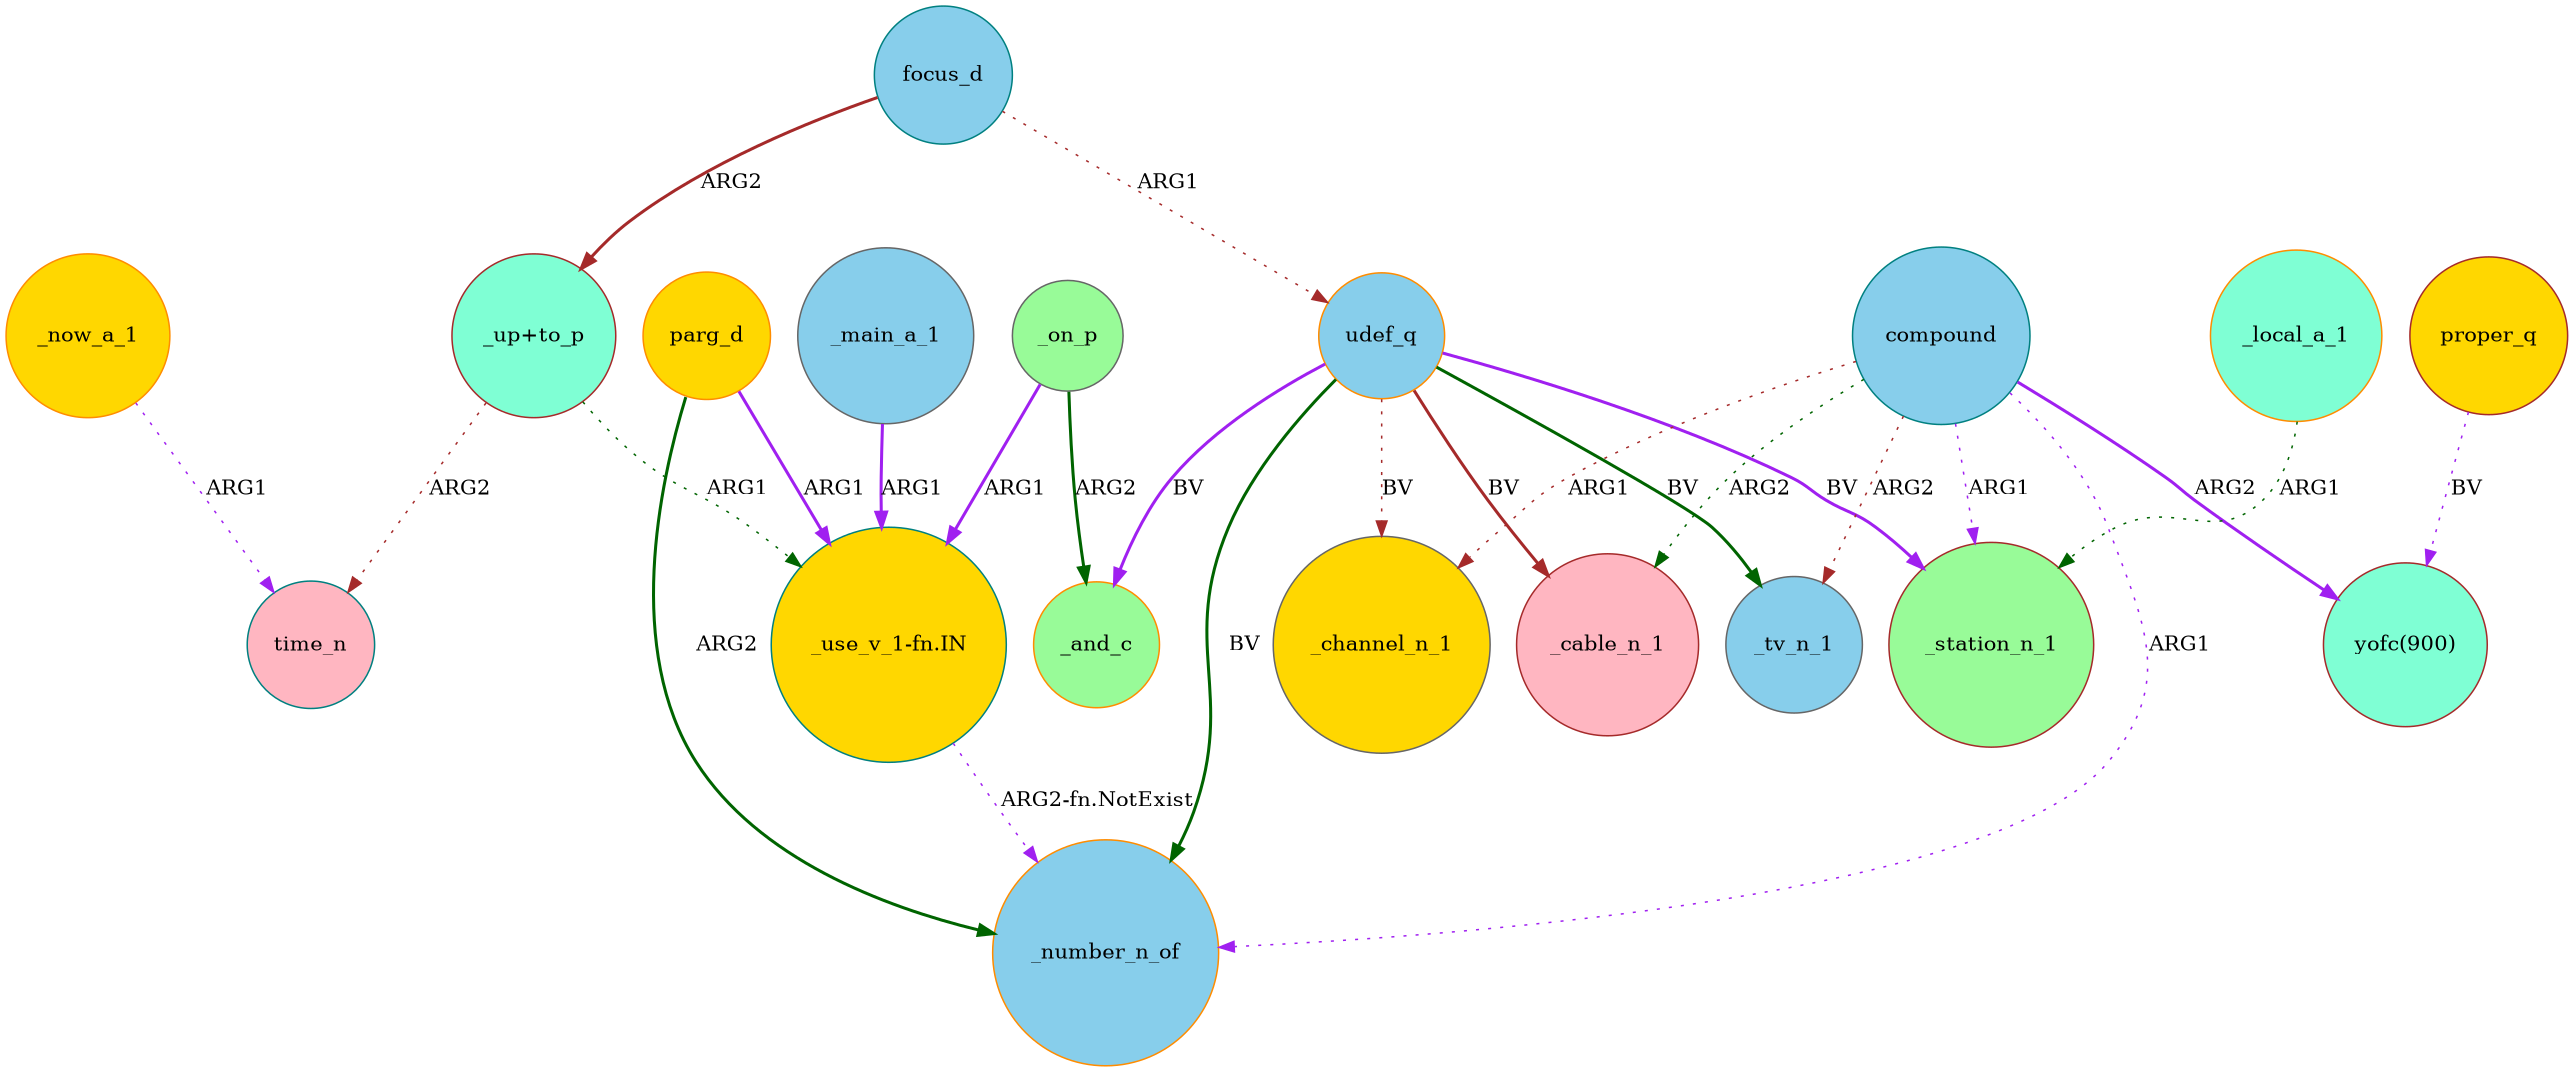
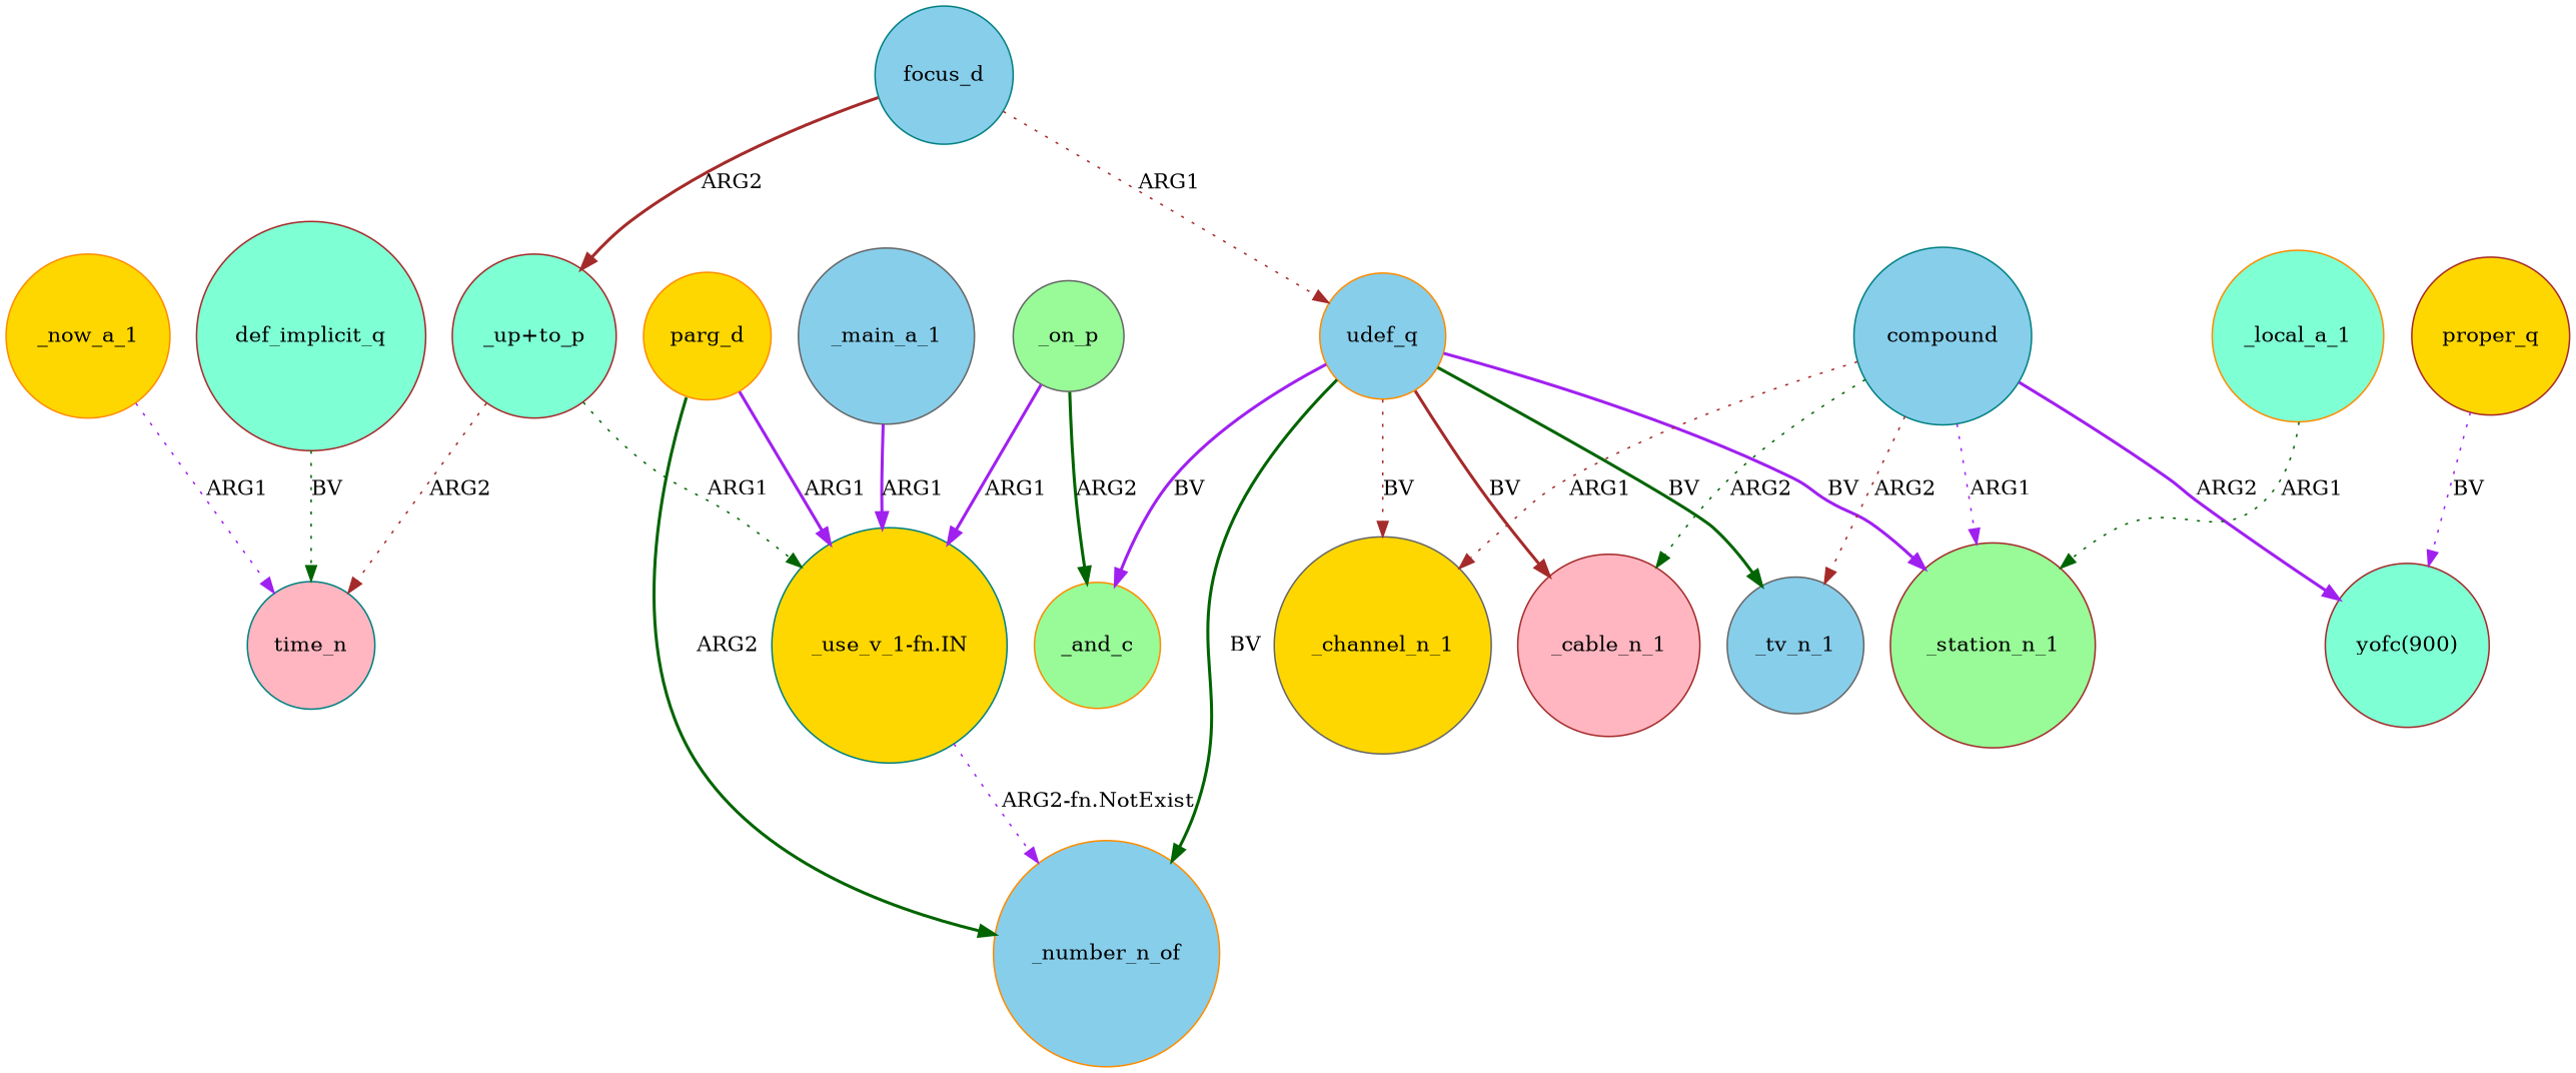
  digraph {
    node [color=darkorange fillcolor=skyblue shape=circle style=filled]
    edge [color=purple style=dotted]
    udef_q
    _number_n_of
    _tv_n_1 [color=gray40]
    _channel_n_1 [color=gray40 fillcolor=gold]
    _station_n_1 [color=brown fillcolor=palegreen]
    _cable_n_1 [color=brown fillcolor=lightpink]
    _and_c [fillcolor=palegreen]
    "_up+to_p" [color=brown fillcolor=aquamarine]
    "_use_v_1-fn.IN" [color=teal fillcolor=gold]
    time_n [color=teal fillcolor=lightpink]
    compound [color=teal]
    "yofc(900)" [color=brown fillcolor=aquamarine]
    proper_q [color=brown fillcolor=gold]
    _local_a_1 [fillcolor=aquamarine]
    _on_p [color=gray40 fillcolor=palegreen]
    focus_d [color=teal]
    parg_d [fillcolor=gold]
    _now_a_1 [fillcolor=gold]
+   def_implicit_q [color=brown fillcolor=aquamarine]
    _main_a_1 [color=gray40]
    udef_q -> _number_n_of [color=darkgreen label=BV style=bold]
    udef_q -> _tv_n_1 [color=darkgreen label=BV style=bold]
    udef_q -> _channel_n_1 [color=brown label=BV]
    udef_q -> _station_n_1 [label=BV style=bold]
    udef_q -> _cable_n_1 [color=brown label=BV style=bold]
    udef_q -> _and_c [label=BV style=bold]
    "_up+to_p" -> "_use_v_1-fn.IN" [color=darkgreen label=ARG1]
    "_up+to_p" -> time_n [color=brown label=ARG2]
    "_use_v_1-fn.IN" -> _number_n_of [label="ARG2-fn.NotExist"]
-   compound -> _number_n_of [label=ARG1]
    compound -> _tv_n_1 [color=brown label=ARG2]
    compound -> _channel_n_1 [color=brown label=ARG1]
    compound -> _station_n_1 [label=ARG1]
    compound -> _cable_n_1 [color=darkgreen label=ARG2]
    compound -> "yofc(900)" [label=ARG2 style=bold]
    proper_q -> "yofc(900)" [label=BV]
    _local_a_1 -> _station_n_1 [color=darkgreen label=ARG1]
    _on_p -> _and_c [color=darkgreen label=ARG2 style=bold]
    _on_p -> "_use_v_1-fn.IN" [label=ARG1 style=bold]
    focus_d -> udef_q [color=brown label=ARG1]
    focus_d -> "_up+to_p" [color=brown label=ARG2 style=bold]
    parg_d -> _number_n_of [color=darkgreen label=ARG2 style=bold]
    parg_d -> "_use_v_1-fn.IN" [label=ARG1 style=bold]
    _now_a_1 -> time_n [label=ARG1]
+   def_implicit_q -> time_n [color=darkgreen label=BV]
    _main_a_1 -> "_use_v_1-fn.IN" [label=ARG1 style=bold]
  }
